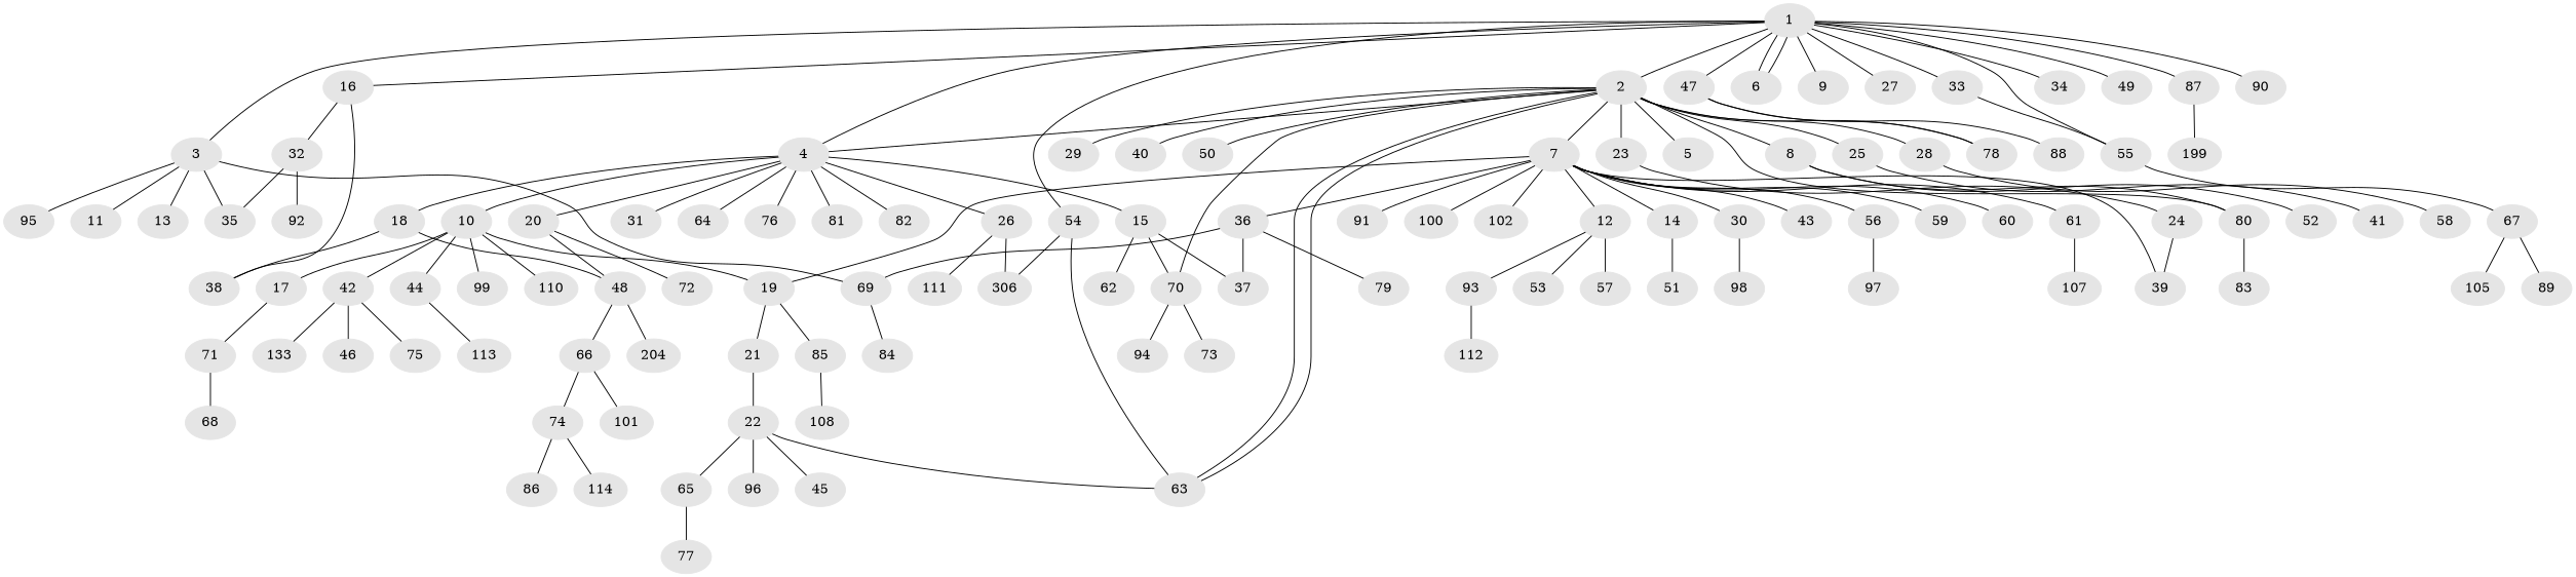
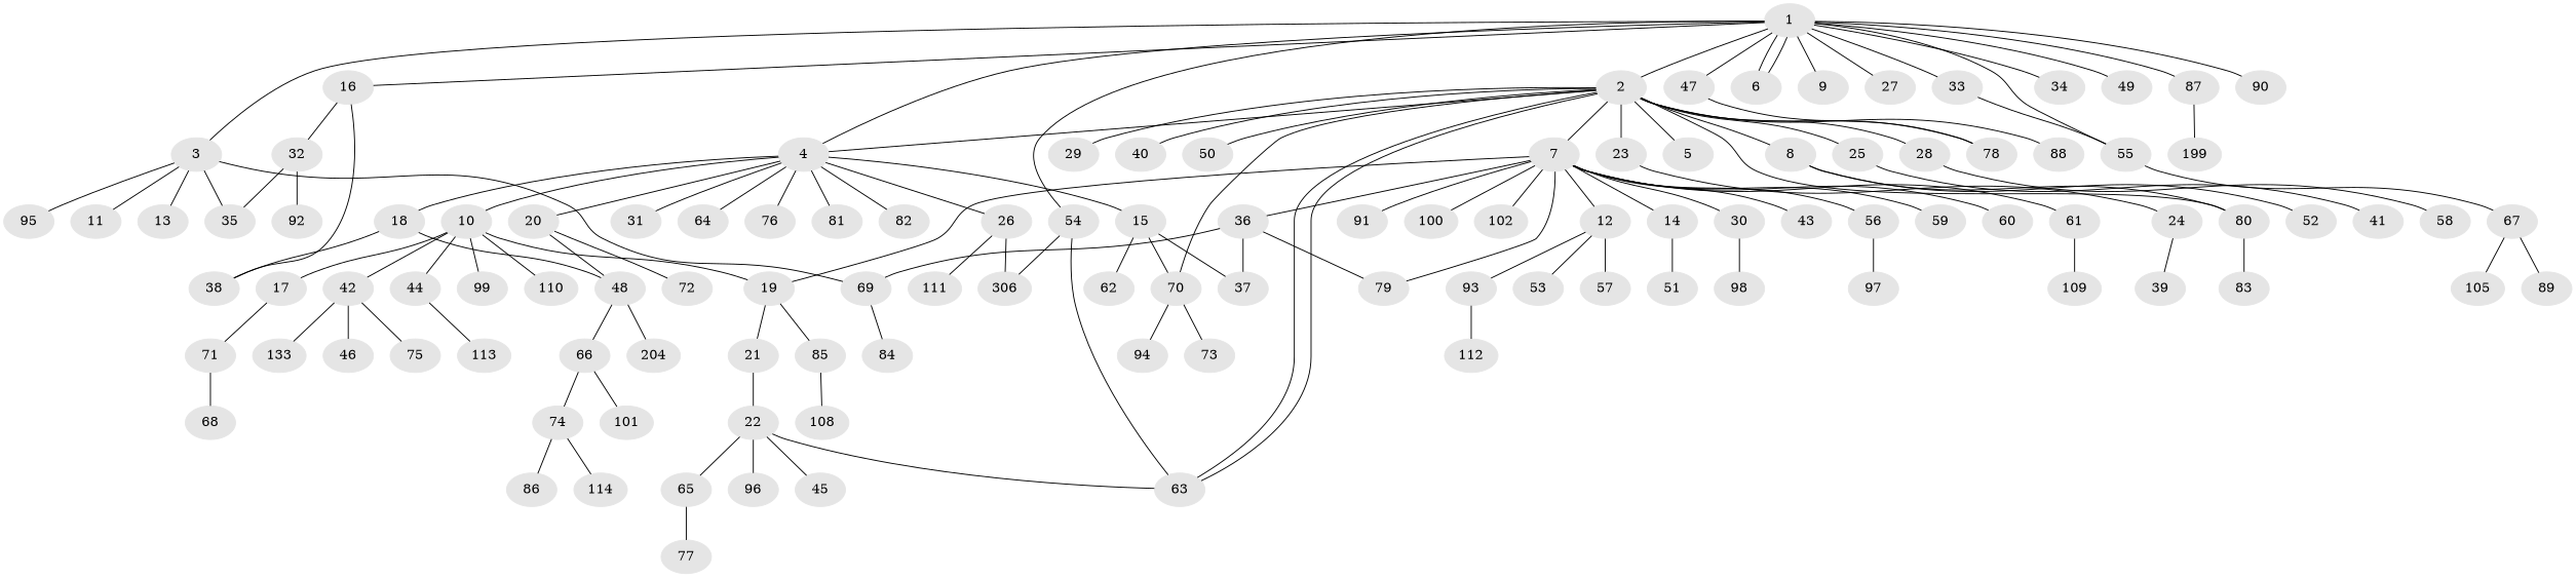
  graph {
    node [color=gray90 style=filled]
    1
    2
    3
    4
    6
    9
    16
    27
    33
    34
    47
    49
    54
    55
    87
    90
    5
    7
    8
    23
    25
    28
    29
    40
    50
    63
    70
    78
    80
    88
    11
    13
    35
    69
    95
    10
    15
    18
    20
    26
    31
    64
    76
    81
    82
    38
    32
    n48 [label=306]
    67
    n50 [label=199]
    12
    14
    19
    30
    36
    43
    56
    59
    60
    61
    79
    91
    100
    102
    52
    24
    41
    58
    73
    94
    83
    84
    17
    42
    44
    99
    110
    37
    62
    48
    72
    111
    53
    57
    93
    51
    21
    85
    98
    97
-   107
+   107 [label=109]
    71
    46
    75
    n95 [label=133]
    113
    112
    92
    68
    66
    n101 [label=204]
    22
    108
    45
    65
    96
    77
    39
    74
    101
    89
    105
    86
    114
    1 -- 2
    1 -- 3
    1 -- 4
    1 -- 6
    1 -- 6
    1 -- 9
    1 -- 16
    1 -- 27
    1 -- 33
    1 -- 34
    1 -- 47
    1 -- 49
    1 -- 54
    1 -- 55
    1 -- 87
    1 -- 90
    2 -- 4
    2 -- 5
    2 -- 7
    2 -- 8
    2 -- 23
    2 -- 25
    2 -- 28
    2 -- 29
    2 -- 40
    2 -- 50
    2 -- 63
    2 -- 63
    2 -- 70
    2 -- 78
    2 -- 80
-   47 -- 88
+   2 -- 88
    3 -- 11
    3 -- 13
    3 -- 35
    3 -- 69
    3 -- 95
    4 -- 10
    4 -- 15
    4 -- 18
    4 -- 20
    4 -- 26
    4 -- 31
    4 -- 64
    4 -- 76
    4 -- 81
    4 -- 82
    16 -- 38
    16 -- 32
    33 -- 55
    47 -- 78
    54 -- 63
    54 -- n48
    55 -- 67
    87 -- n50
    7 -- 12
    7 -- 14
    7 -- 19
    7 -- 30
    7 -- 36
    7 -- 43
    7 -- 56
    7 -- 59
    7 -- 60
    7 -- 61
-   7 -- 39
+   7 -- 79
    7 -- 91
    7 -- 100
    7 -- 102
    8 -- 80
    8 -- 52
    23 -- 24
    25 -- 41
    28 -- 58
    70 -- 73
    70 -- 94
    80 -- 83
    69 -- 84
    10 -- 19
    10 -- 17
    10 -- 42
    10 -- 44
    10 -- 99
    10 -- 110
    15 -- 70
    15 -- 37
    15 -- 62
    18 -- 38
    18 -- 48
    20 -- 48
    20 -- 72
    26 -- n48
    26 -- 111
    32 -- 35
    32 -- 92
    67 -- 89
    67 -- 105
    12 -- 53
    12 -- 57
    12 -- 93
    14 -- 51
    19 -- 21
    19 -- 85
    30 -- 98
    36 -- 69
    36 -- 79
    36 -- 37
    56 -- 97
    61 -- 107
    24 -- 39
    17 -- 71
    42 -- 46
    42 -- 75
    42 -- n95
    44 -- 113
    48 -- 66
    48 -- n101
    93 -- 112
    21 -- 22
    85 -- 108
    71 -- 68
    66 -- 74
    66 -- 101
    22 -- 63
    22 -- 45
    22 -- 65
    22 -- 96
    65 -- 77
    74 -- 86
    74 -- 114
  }
